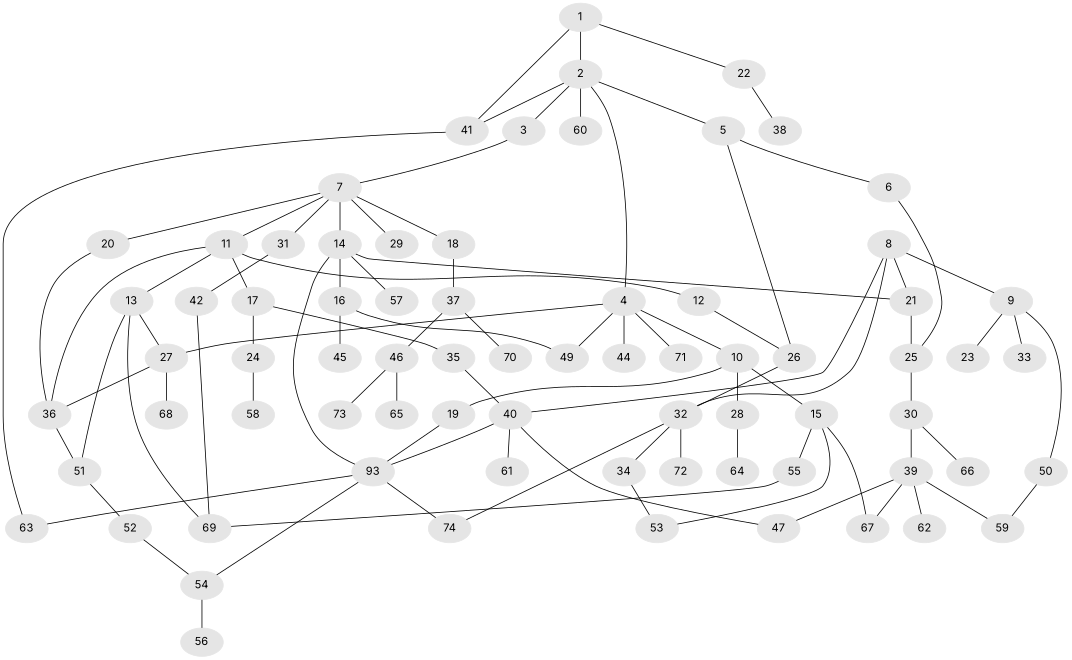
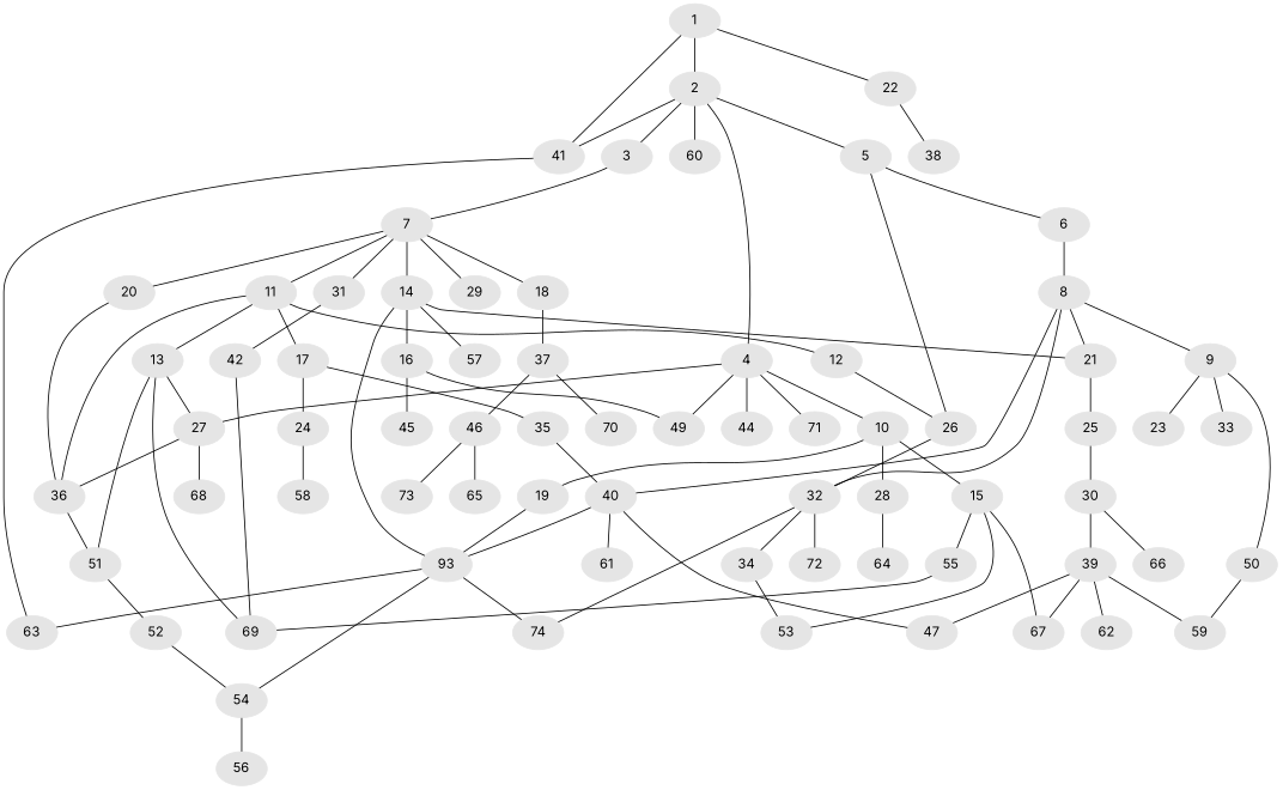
  graph {
    fontname=Inter
    node [color=gray90 fontname=Inter style=filled]
    edge [fontname=Inter]
    1
    2
    22
    41
    3
    4
    5
    60
    38
    63
    7
    10
    27
    44
    49
    71
    6
    26
    11
    14
    18
    20
    29
    31
    15
    19
    28
    36
    68
    8
    32
    9
    21
    40
    12
    13
    17
    16
    n39 [label=93]
    57
    37
    42
    23
    33
    50
    25
    34
    72
    74
    47
    61
    59
    53
    55
    67
    64
    51
    69
    24
    35
    52
    45
    54
    58
    46
    70
    30
    39
    66
    62
    65
    73
    56
    1 -- 2
    1 -- 22
    1 -- 41
    2 -- 41
    2 -- 3
    2 -- 4
    2 -- 5
    2 -- 60
    22 -- 38
    41 -- 63
    3 -- 7
    4 -- 10
    4 -- 27
    4 -- 44
    4 -- 49
    4 -- 71
    5 -- 6
    5 -- 26
    7 -- 11
    7 -- 14
    7 -- 18
    7 -- 20
    7 -- 29
    7 -- 31
    10 -- 15
    10 -- 19
    10 -- 28
    27 -- 36
    27 -- 68
-   6 -- 25
+   6 -- 8
    26 -- 32
    11 -- 36
    11 -- 12
    11 -- 13
    11 -- 17
    14 -- 21
    14 -- 16
    14 -- n39
    14 -- 57
    18 -- 37
    20 -- 36
    31 -- 42
    15 -- 53
    15 -- 55
    15 -- 67
    19 -- n39
    28 -- 64
    36 -- 51
    8 -- 32
    8 -- 9
    8 -- 21
    8 -- 40
    32 -- 34
    32 -- 72
    32 -- 74
    9 -- 23
    9 -- 33
    9 -- 50
    21 -- 25
    40 -- n39
    40 -- 47
    40 -- 61
    12 -- 26
    13 -- 27
    13 -- 51
    13 -- 69
    17 -- 24
    17 -- 35
    16 -- 49
    16 -- 45
    n39 -- 63
    n39 -- 74
    n39 -- 54
    37 -- 46
    37 -- 70
    42 -- 69
    50 -- 59
    25 -- 30
    34 -- 53
    55 -- 69
    51 -- 52
    24 -- 58
    35 -- 40
    52 -- 54
    54 -- 56
    46 -- 65
    46 -- 73
    30 -- 39
    30 -- 66
    39 -- 47
    39 -- 59
    39 -- 67
    39 -- 62
  }
